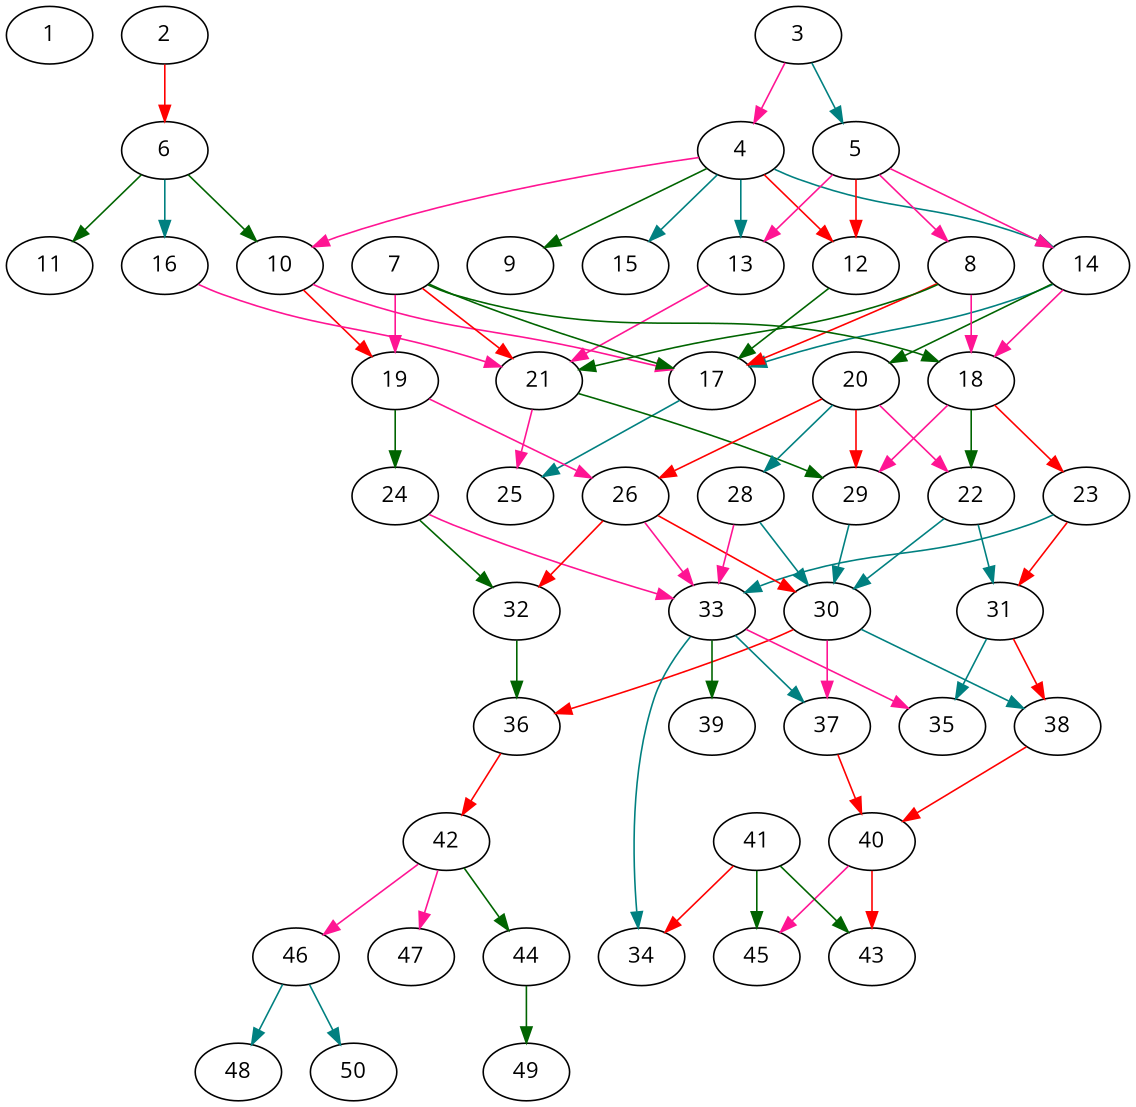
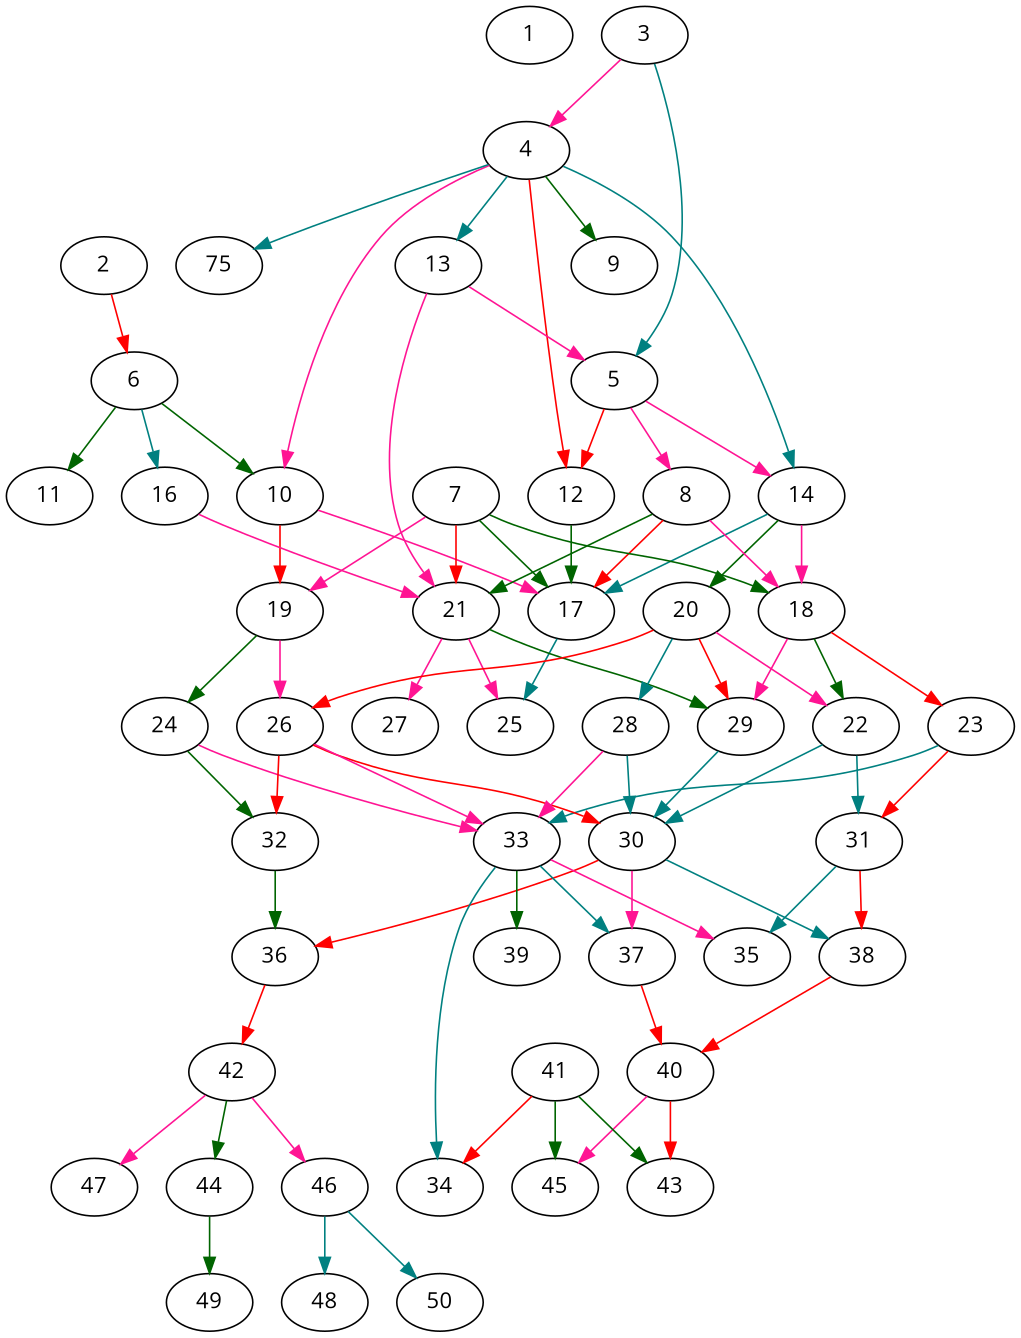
  digraph {
    fontname="Open Sans"
    node [alpha=0.06 fontname="Open Sans"]
    edge [color=deeppink fontname="Open Sans"]
    1 [alpha=0.10 expect_size=5565440]
    2 [alpha=0.09 expect_size=36688896]
    6 [alpha=0.13 expect_size=25549824]
    10 [alpha=0.02 expect_size=40281088]
    11 [expect_size=44057600]
    16 [alpha=0.16 expect_size=17374208]
    17 [alpha=0.19 expect_size=48444416]
    19 [alpha=0.03 expect_size=14967808]
    21 [alpha=0.01 expect_size=11599872]
    3 [alpha=0.17 expect_size=26096640]
    4 [alpha=0.15 expect_size=32814080]
    5 [alpha=0.17 expect_size=13659136]
    9 [alpha=0.17 expect_size=21177344]
    12 [alpha=0.09 expect_size=21189632]
    13 [alpha=0.10 expect_size=41580544]
    14 [expect_size=34746368]
-   15 [expect_size=23495680]
+   15 [expect_size=23495680 label=75]
    8 [alpha=0.13 expect_size=10471424]
    7 [alpha=0.13 expect_size=7441408]
    18 [alpha=0.04 expect_size=31768576]
    20 [alpha=0.02 expect_size=7920640]
    25 [alpha=0.05 expect_size=37425152]
    22 [alpha=0.14 expect_size=24776704]
    23 [alpha=0.15 expect_size=46840832]
    29 [alpha=0.20 expect_size=49971200]
    24 [alpha=0.08 expect_size=23688192]
    26 [alpha=0.10 expect_size=52255744]
+   27 [alpha=0.16 expect_size=42765312]
    28 [alpha=0.05 expect_size=41478144]
    30 [alpha=0.10 expect_size=8961024]
    31 [alpha=0.16 expect_size=13025280]
    33 [alpha=0.18 expect_size=47228928]
    32 [alpha=0.10 expect_size=15298560]
    36 [alpha=0.02 expect_size=18172928]
    37 [alpha=0.15 expect_size=41702400]
    38 [alpha=0.18 expect_size=32680960]
    35 [alpha=0.08 expect_size=7078912]
    34 [alpha=0.19 expect_size=35298304]
    39 [expect_size=43522048]
    42 [expect_size=10093568]
    40 [alpha=0.15 expect_size=42975232]
    44 [alpha=0.09 expect_size=28143616]
    46 [expect_size=45735936]
    47 [alpha=0.01 expect_size=50907136]
    43 [alpha=0.03 expect_size=32521216]
    45 [alpha=0.08 expect_size=26464256]
    41 [expect_size=18893824]
    49 [alpha=0.00 expect_size=33514496]
    48 [alpha=0.11 expect_size=37990400]
    50 [alpha=0.11 expect_size=47203328]
    2 -> 6 [color=red]
    6 -> 10 [color=darkgreen]
    6 -> 11 [color=darkgreen]
    6 -> 16 [color=teal]
    10 -> 17
    10 -> 19 [color=red]
    16 -> 21
    17 -> 25 [color=teal]
    19 -> 24 [color=darkgreen]
    19 -> 26
    21 -> 25
    21 -> 29 [color=darkgreen]
+   21 -> 27
    3 -> 4
    3 -> 5 [color=teal]
    4 -> 10
    4 -> 9 [color=darkgreen]
    4 -> 12 [color=red]
    4 -> 13 [color=teal]
    4 -> 14 [color=teal]
    4 -> 15 [color=teal]
    5 -> 12 [color=red]
-   5 -> 13
+   13 -> 5
    5 -> 14
    5 -> 8
    12 -> 17 [color=darkgreen]
    13 -> 21
    14 -> 17 [color=teal]
    14 -> 18
    14 -> 20 [color=darkgreen]
    8 -> 17 [color=red]
    8 -> 21 [color=darkgreen]
    8 -> 18
    7 -> 17 [color=darkgreen]
    7 -> 19
    7 -> 21 [color=red]
    7 -> 18 [color=darkgreen]
    18 -> 22 [color=darkgreen]
    18 -> 23 [color=red]
    18 -> 29
    20 -> 22
    20 -> 29 [color=red]
    20 -> 26 [color=red]
    20 -> 28 [color=teal]
    22 -> 30 [color=teal]
    22 -> 31 [color=teal]
    23 -> 31 [color=red]
    23 -> 33 [color=teal]
    29 -> 30 [color=teal]
    24 -> 33
    24 -> 32 [color=darkgreen]
    26 -> 30 [color=red]
    26 -> 33
    26 -> 32 [color=red]
    28 -> 30 [color=teal]
    28 -> 33
    30 -> 36 [color=red]
    30 -> 37
    30 -> 38 [color=teal]
    31 -> 38 [color=red]
    31 -> 35 [color=teal]
    33 -> 37 [color=teal]
    33 -> 35
    33 -> 34 [color=teal]
    33 -> 39 [color=darkgreen]
    32 -> 36 [color=darkgreen]
    36 -> 42 [color=red]
    37 -> 40 [color=red]
    38 -> 40 [color=red]
    42 -> 44 [color=darkgreen]
    42 -> 46
    42 -> 47
    40 -> 43 [color=red]
    40 -> 45
    44 -> 49 [color=darkgreen]
    46 -> 48 [color=teal]
    46 -> 50 [color=teal]
    41 -> 34 [color=red]
    41 -> 43 [color=darkgreen]
    41 -> 45 [color=darkgreen]
  }
